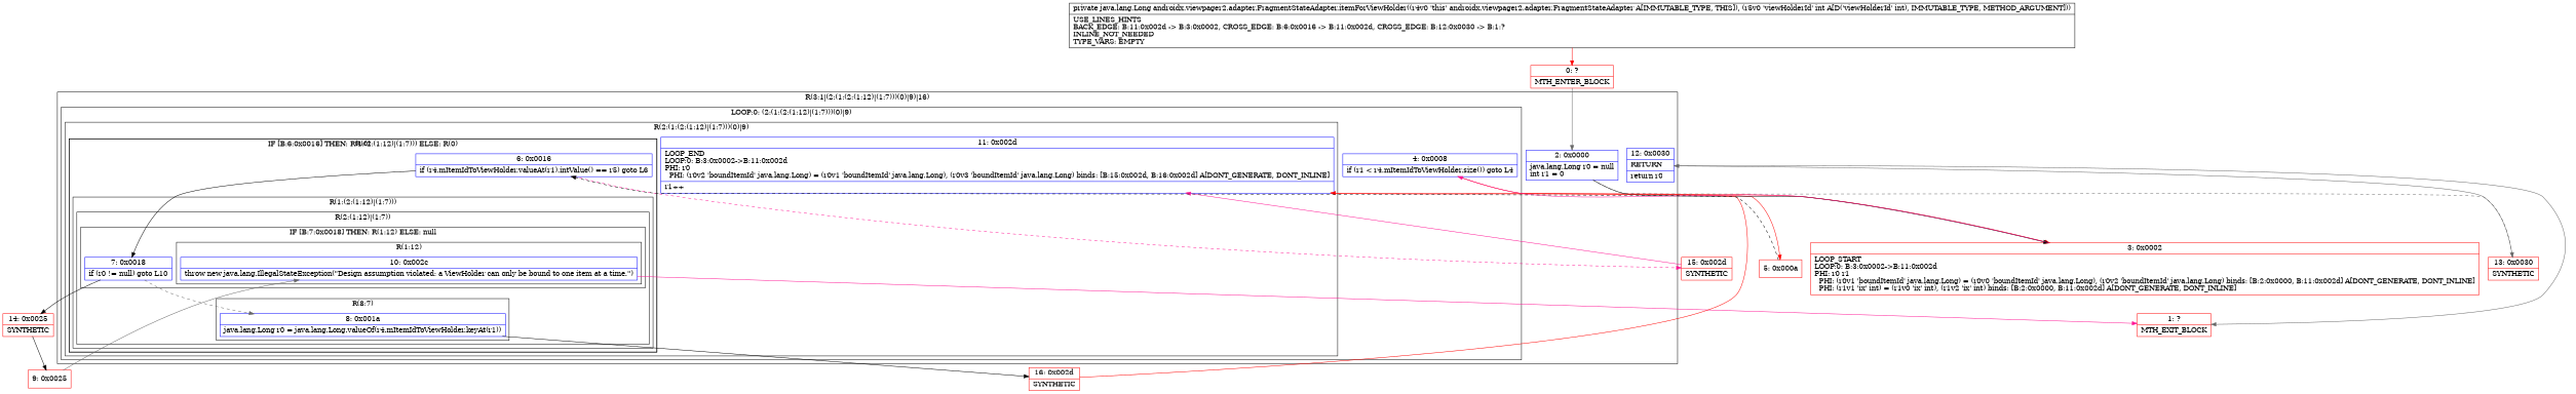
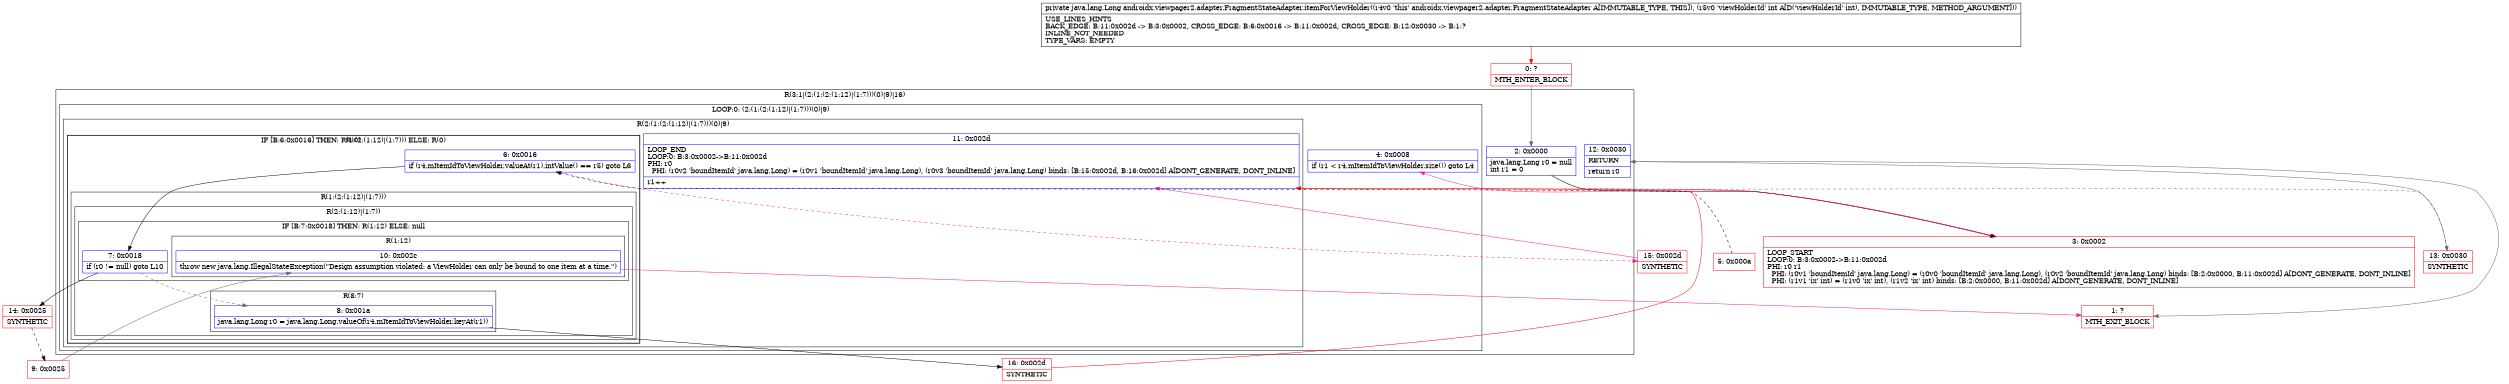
  digraph {
    node [color=red shape=record]
    edge [color=gray40]
    n1 [color=blue label="{10\:\ 0x002c|throw new java.lang.IllegalStateException(\"Design assumption violated: a ViewHolder can only be bound to one item at a time.\")\l}"]
    n2 [color=blue label="{7\:\ 0x0018|if (r0 != null) goto L10\l}"]
    n3 [color=blue label="{8\:\ 0x001a|java.lang.Long r0 = java.lang.Long.valueOf(r4.mItemIdToViewHolder.keyAt(r1))\l}"]
    n4 [color=blue label="{6\:\ 0x0016|if (r4.mItemIdToViewHolder.valueAt(r1).intValue() == r5) goto L6\l}"]
    n5 [color=blue label="{11\:\ 0x002d|LOOP_END\lLOOP:0: B:3:0x0002\-\>B:11:0x002d\lPHI: r0 \l  PHI: (r0v2 'boundItemId' java.lang.Long) = (r0v1 'boundItemId' java.lang.Long), (r0v3 'boundItemId' java.lang.Long) binds: [B:15:0x002d, B:16:0x002d] A[DONT_GENERATE, DONT_INLINE]\l|r1++\l}"]
    n6 [color=blue label="{4\:\ 0x0008|if (r1 \< r4.mItemIdToViewHolder.size()) goto L4\l}"]
    n7 [color=blue label="{2\:\ 0x0000|java.lang.Long r0 = null\lint r1 = 0\l}"]
    n8 [color=blue label="{12\:\ 0x0030|RETURN\l|return r0\l}"]
    n9 [label="{1\:\ ?|MTH_EXIT_BLOCK\l}"]
    n10 [label="{14\:\ 0x0025|SYNTHETIC\l}"]
    n11 [label="{16\:\ 0x002d|SYNTHETIC\l}"]
    n12 [label="{15\:\ 0x002d|SYNTHETIC\l}"]
    n13 [label="{3\:\ 0x0002|LOOP_START\lLOOP:0: B:3:0x0002\-\>B:11:0x002d\lPHI: r0 r1 \l  PHI: (r0v1 'boundItemId' java.lang.Long) = (r0v0 'boundItemId' java.lang.Long), (r0v2 'boundItemId' java.lang.Long) binds: [B:2:0x0000, B:11:0x002d] A[DONT_GENERATE, DONT_INLINE]\l  PHI: (r1v1 'ix' int) = (r1v0 'ix' int), (r1v2 'ix' int) binds: [B:2:0x0000, B:11:0x002d] A[DONT_GENERATE, DONT_INLINE]\l}"]
    n14 [label="{5\:\ 0x000a}"]
    n15 [label="{13\:\ 0x0030|SYNTHETIC\l}"]
    n16 [label="{9\:\ 0x0025}"]
    n17 [label="{0\:\ ?|MTH_ENTER_BLOCK\l}"]
    n18 [label="{private java.lang.Long androidx.viewpager2.adapter.FragmentStateAdapter.itemForViewHolder((r4v0 'this' androidx.viewpager2.adapter.FragmentStateAdapter A[IMMUTABLE_TYPE, THIS]), (r5v0 'viewHolderId' int A[D('viewHolderId' int), IMMUTABLE_TYPE, METHOD_ARGUMENT]))  | USE_LINES_HINTS\lBACK_EDGE: B:11:0x002d \-\> B:3:0x0002, CROSS_EDGE: B:6:0x0016 \-\> B:11:0x002d, CROSS_EDGE: B:12:0x0030 \-\> B:1:?\lINLINE_NOT_NEEDED\lTYPE_VARS: EMPTY\l}" color=""]
    subgraph cluster_1 {
      label="R(3:1|(2:(1:(2:(1:12)|(1:7)))(0)|9)|16)"
      n7
      n8
      subgraph cluster_2 {
        label="LOOP:0: (2:(1:(2:(1:12)|(1:7)))(0)|9)"
        n6
        subgraph cluster_3 {
          label="R(2:(1:(2:(1:12)|(1:7)))(0)|9)"
          n5
          subgraph cluster_4 {
            label="IF [B:6:0x0016] THEN: R(1:(2:(1:12)|(1:7))) ELSE: R(0)"
            n4
            subgraph cluster_5 {
              label="R(1:(2:(1:12)|(1:7)))"
              subgraph cluster_6 {
                label="R(2:(1:12)|(1:7))"
                subgraph cluster_7 {
                  label="IF [B:7:0x0018] THEN: R(1:12) ELSE: null"
                  n2
                  subgraph cluster_8 {
                    label="R(1:12)"
                    n1
                  }
                }
                subgraph cluster_9 {
                  label="R(8:7)"
                  n3
                }
              }
            }
            subgraph cluster_10 {
              label="R(0)"
            }
          }
        }
      }
    }
    n1 -> n9 [color=deeppink]
    n2 -> n3 [style=dashed]
    n2 -> n10 [color=black]
    n3 -> n11 [color=black]
    n4 -> n2 [color=black]
    n4 -> n12 [color=deeppink style=dashed]
    n5 -> n13 [color=red]
-   n6 -> n14 [color=red]
    n7 -> n13 [color=black]
    n7 -> n15 [style=dashed]
    n8 -> n9
-   n10 -> n16 [color=black]
+   n10 -> n16 [color=black style=dashed]
    n11 -> n5 [color=red]
    n12 -> n5 [color=deeppink]
    n13 -> n6 [color=deeppink]
    n14 -> n4 [color=black style=dashed]
    n15 -> n8
    n16 -> n1
    n17 -> n7
    n18 -> n17 [color=red]
  }
